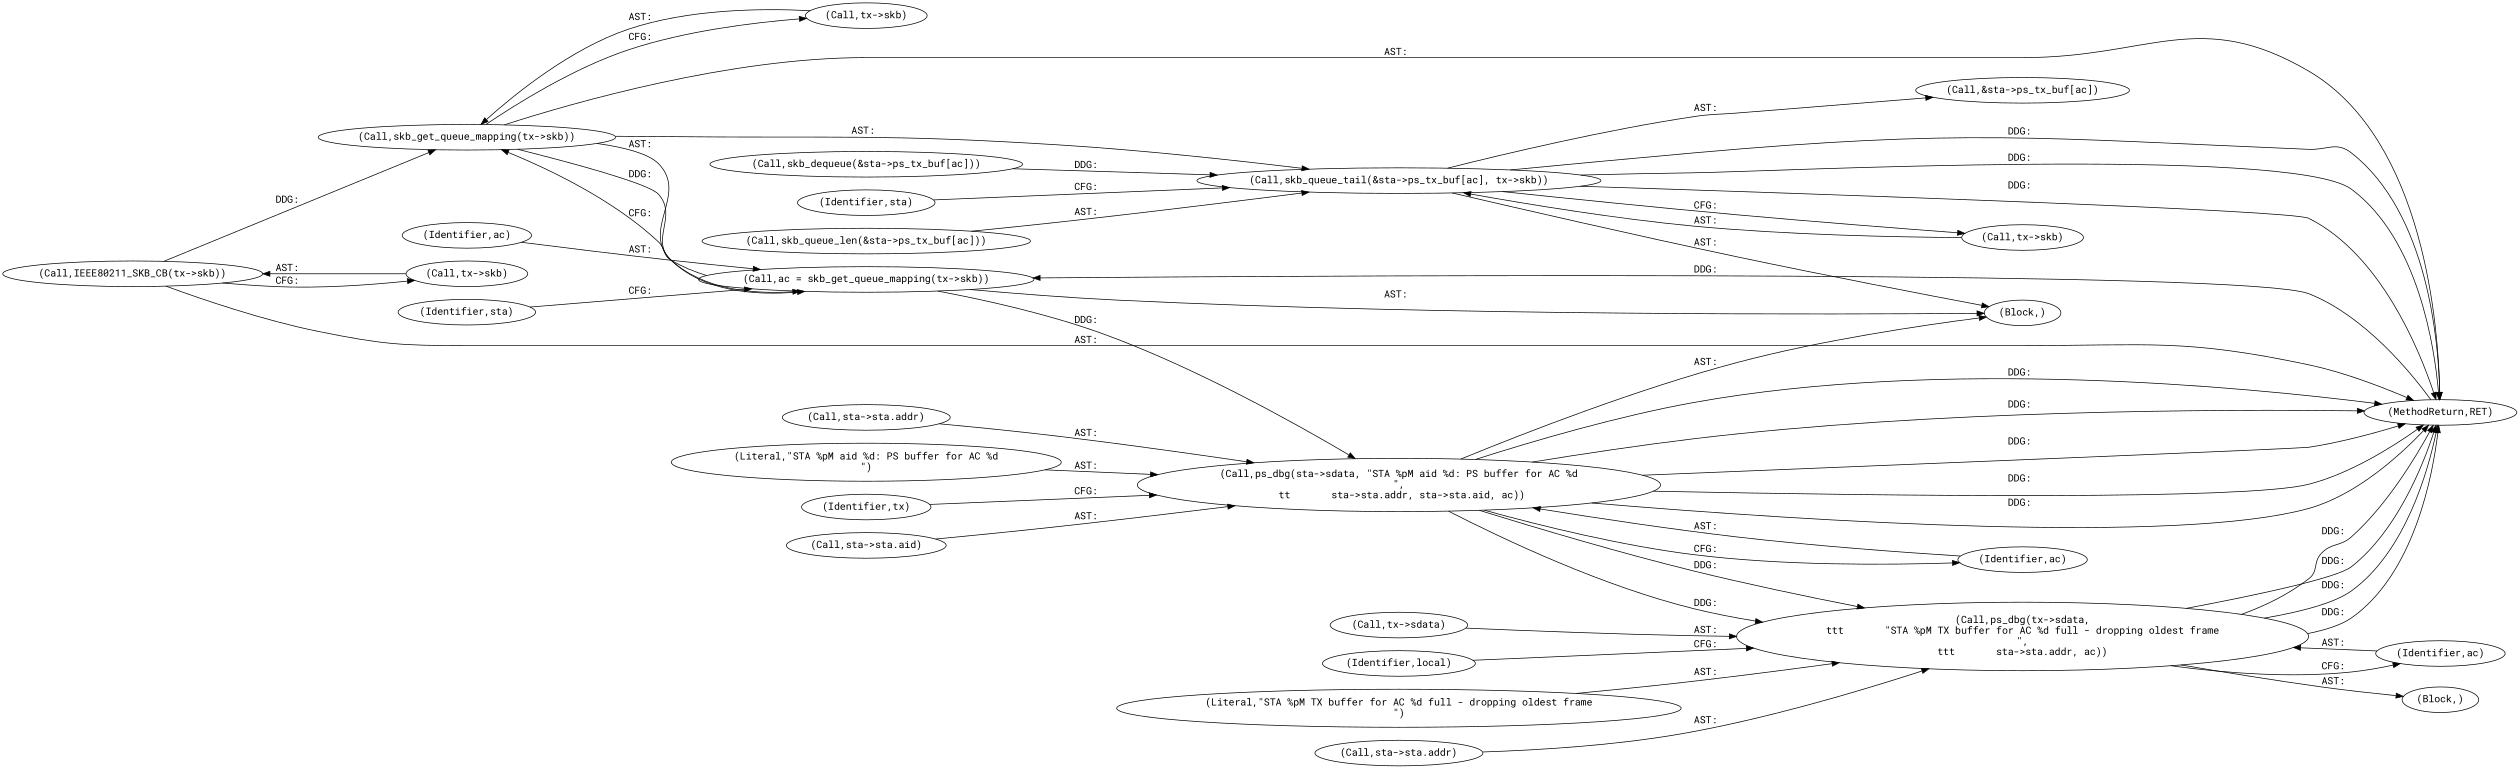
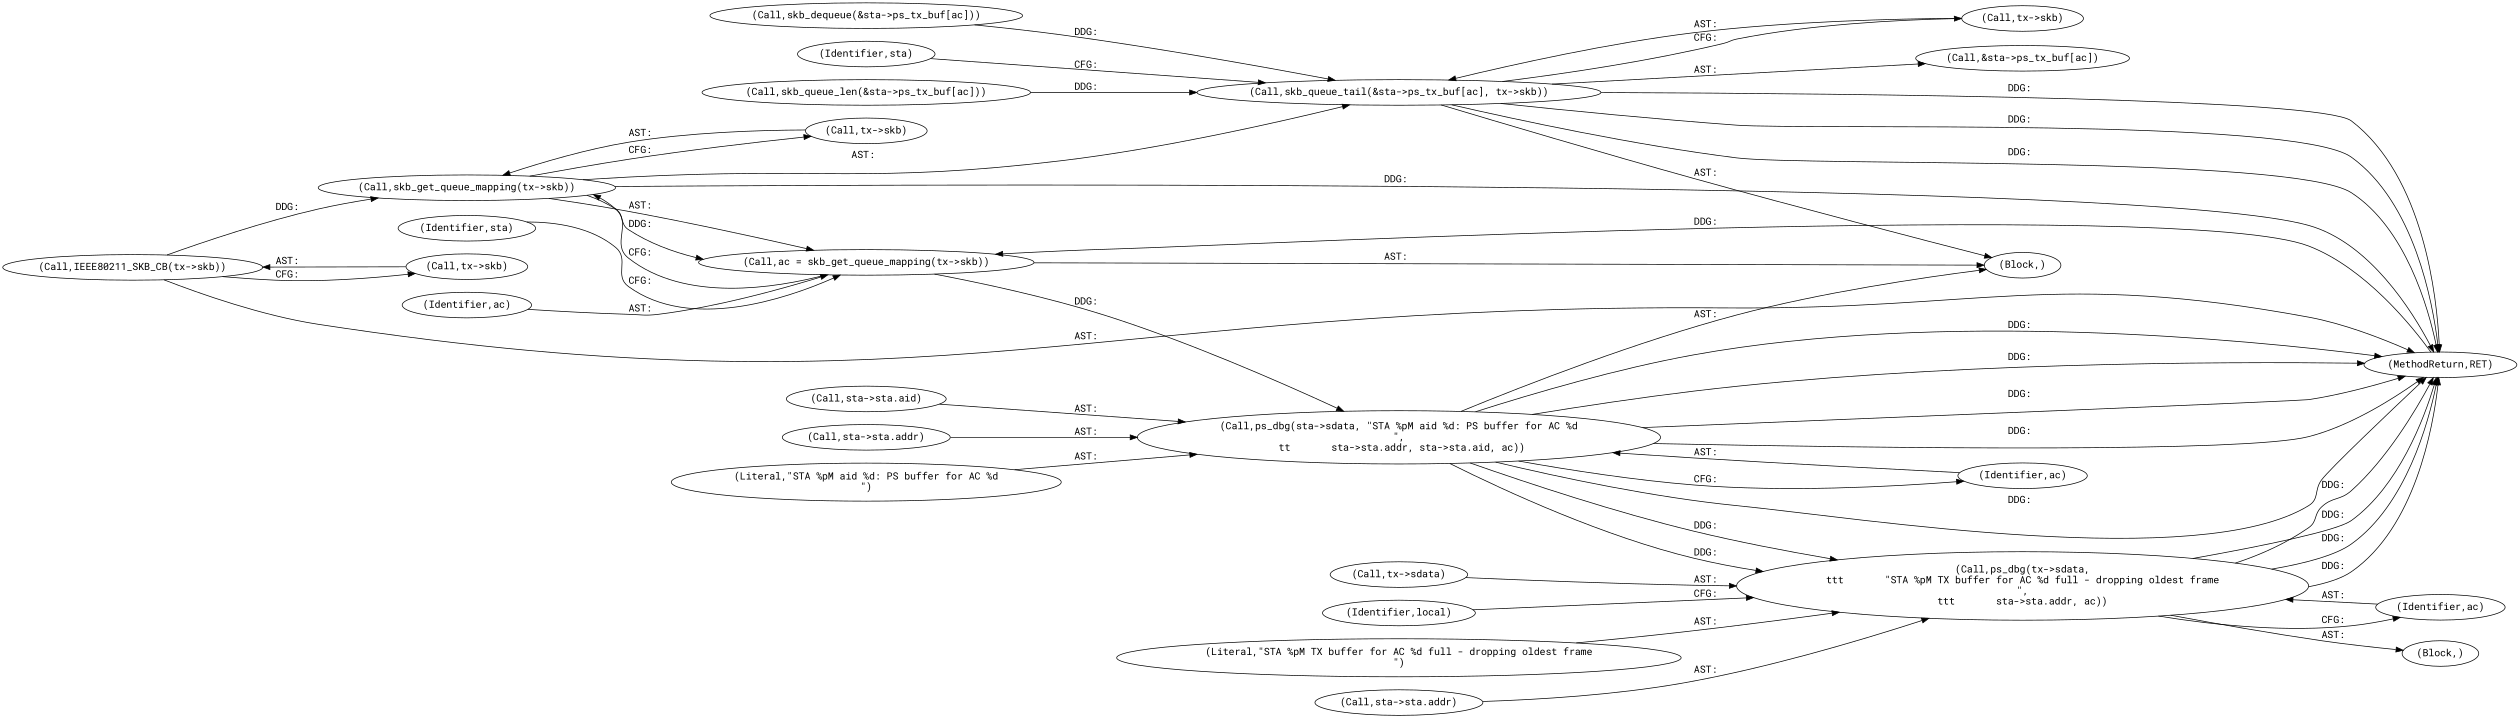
  digraph {
    fontname="Roboto Mono"
    rankdir=LR
    node [fontname="Roboto Mono"]
    edge [fontname="Roboto Mono"]
    n1 [label="(Call,skb_get_queue_mapping(tx->skb))"]
    n2 [label="(Call,ac = skb_get_queue_mapping(tx->skb))"]
    n3 [label="(Call,skb_queue_tail(&sta->ps_tx_buf[ac], tx->skb))"]
    n4 [label="(MethodReturn,RET)"]
    n5 [label="(Call,tx->skb)"]
    n6 [label="(Call,ps_dbg(sta->sdata, \"STA %pM aid %d: PS buffer for AC %d\n\",\n \t\t       sta->sta.addr, sta->sta.aid, ac))"]
    n7 [label="(Block,)"]
    n8 [label="(Call,tx->skb)"]
    n9 [label="(Call,&sta->ps_tx_buf[ac])"]
    n10 [label="(Call,IEEE80211_SKB_CB(tx->skb))"]
    n11 [label="(Call,tx->skb)"]
    n12 [label="(Call,ps_dbg(tx->sdata,\n\t\t\t       \"STA %pM TX buffer for AC %d full - dropping oldest frame\n\",\n\t\t\t       sta->sta.addr, ac))"]
    n13 [label="(Identifier,ac)"]
    n14 [label="(Block,)"]
    n15 [label="(Identifier,ac)"]
-   n16 [label="(Identifier,tx)"]
    n17 [label="(Call,skb_dequeue(&sta->ps_tx_buf[ac]))"]
    n18 [label="(Call,sta->sta.addr)"]
    n19 [label="(Identifier,sta)"]
    n20 [label="(Call,sta->sta.aid)"]
    n21 [label="(Call,sta->sta.addr)"]
    n22 [label="(Literal,\"STA %pM aid %d: PS buffer for AC %d\n\")"]
    n23 [label="(Identifier,sta)"]
    n24 [label="(Call,tx->sdata)"]
    n25 [label="(Identifier,local)"]
    n26 [label="(Literal,\"STA %pM TX buffer for AC %d full - dropping oldest frame\n\")"]
    n27 [label="(Identifier,ac)"]
    n28 [label="(Call,skb_queue_len(&sta->ps_tx_buf[ac]))"]
    n1 -> n2 [label="AST: "]
    n1 -> n2 [label="DDG: "]
    n1 -> n3 [label="AST: "]
-   n1 -> n4 [label="AST: "]
+   n1 -> n4 [label="DDG: "]
    n1 -> n5 [label="CFG: "]
    n2 -> n1 [label="CFG: "]
    n2 -> n6 [label="DDG: "]
    n2 -> n7 [label="AST: "]
    n3 -> n4 [label="DDG: "]
    n3 -> n4 [label="DDG: "]
    n3 -> n4 [label="DDG: "]
    n3 -> n7 [label="AST: "]
    n3 -> n8 [label="CFG: "]
    n3 -> n9 [label="AST: "]
    n4 -> n2 [label="DDG: "]
    n5 -> n1 [label="AST: "]
    n6 -> n4 [label="DDG: "]
    n6 -> n4 [label="DDG: "]
    n6 -> n4 [label="DDG: "]
    n6 -> n4 [label="DDG: "]
    n6 -> n4 [label="DDG: "]
    n6 -> n7 [label="AST: "]
    n6 -> n12 [label="DDG: "]
    n6 -> n12 [label="DDG: "]
    n6 -> n13 [label="CFG: "]
    n8 -> n3 [label="AST: "]
    n10 -> n1 [label="DDG: "]
    n10 -> n4 [label="AST: "]
    n10 -> n11 [label="CFG: "]
    n11 -> n10 [label="AST: "]
    n12 -> n4 [label="DDG: "]
    n12 -> n4 [label="DDG: "]
    n12 -> n4 [label="DDG: "]
    n12 -> n4 [label="DDG: "]
    n12 -> n14 [label="AST: "]
    n12 -> n15 [label="CFG: "]
    n13 -> n6 [label="AST: "]
    n15 -> n12 [label="AST: "]
-   n16 -> n6 [label="CFG: "]
    n17 -> n3 [label="DDG: "]
    n18 -> n12 [label="AST: "]
    n19 -> n2 [label="CFG: "]
    n20 -> n6 [label="AST: "]
    n21 -> n6 [label="AST: "]
    n22 -> n6 [label="AST: "]
    n23 -> n3 [label="CFG: "]
    n24 -> n12 [label="AST: "]
    n25 -> n12 [label="CFG: "]
    n26 -> n12 [label="AST: "]
    n27 -> n2 [label="AST: "]
-   n28 -> n3 [label="AST: "]
+   n28 -> n3 [label="DDG: "]
  }
